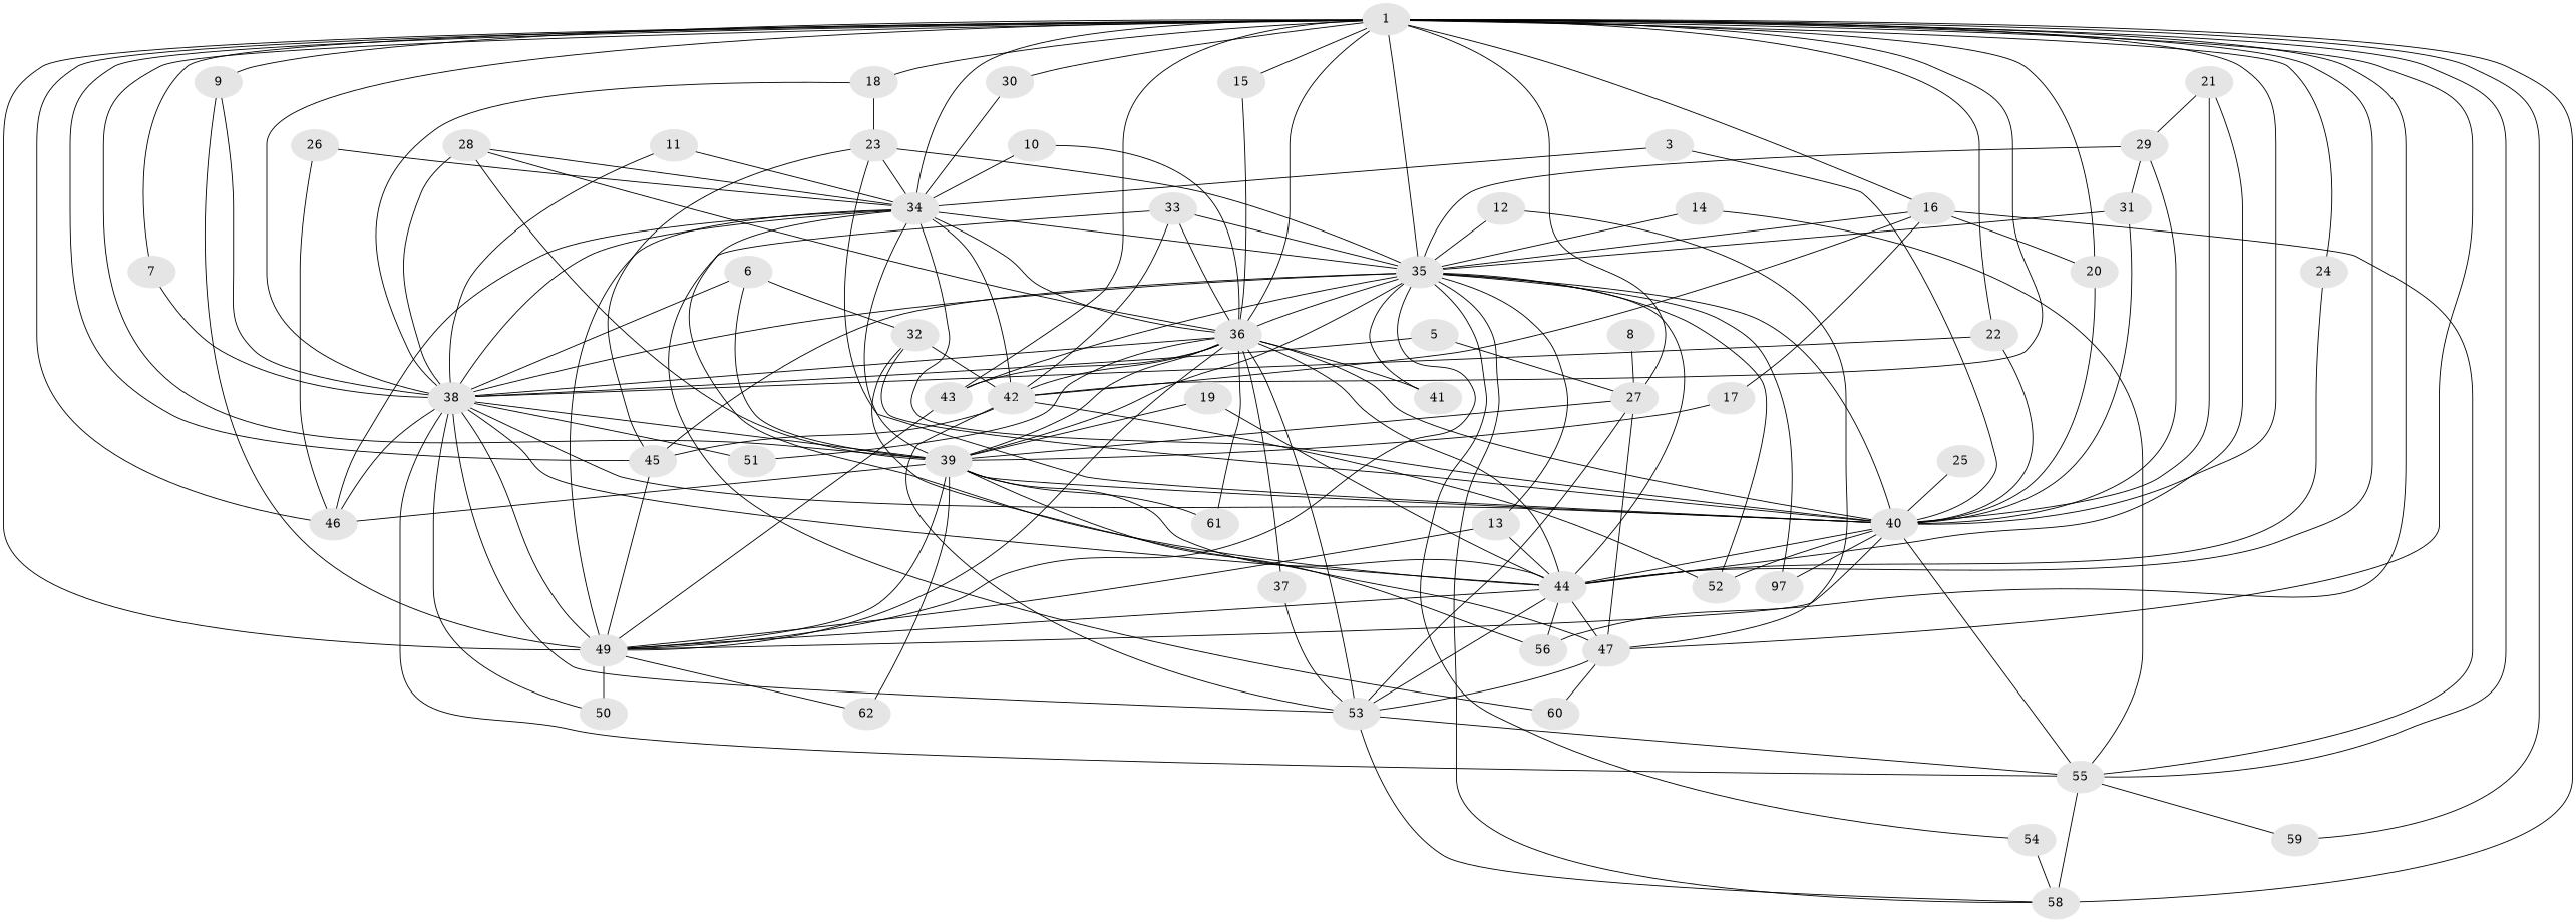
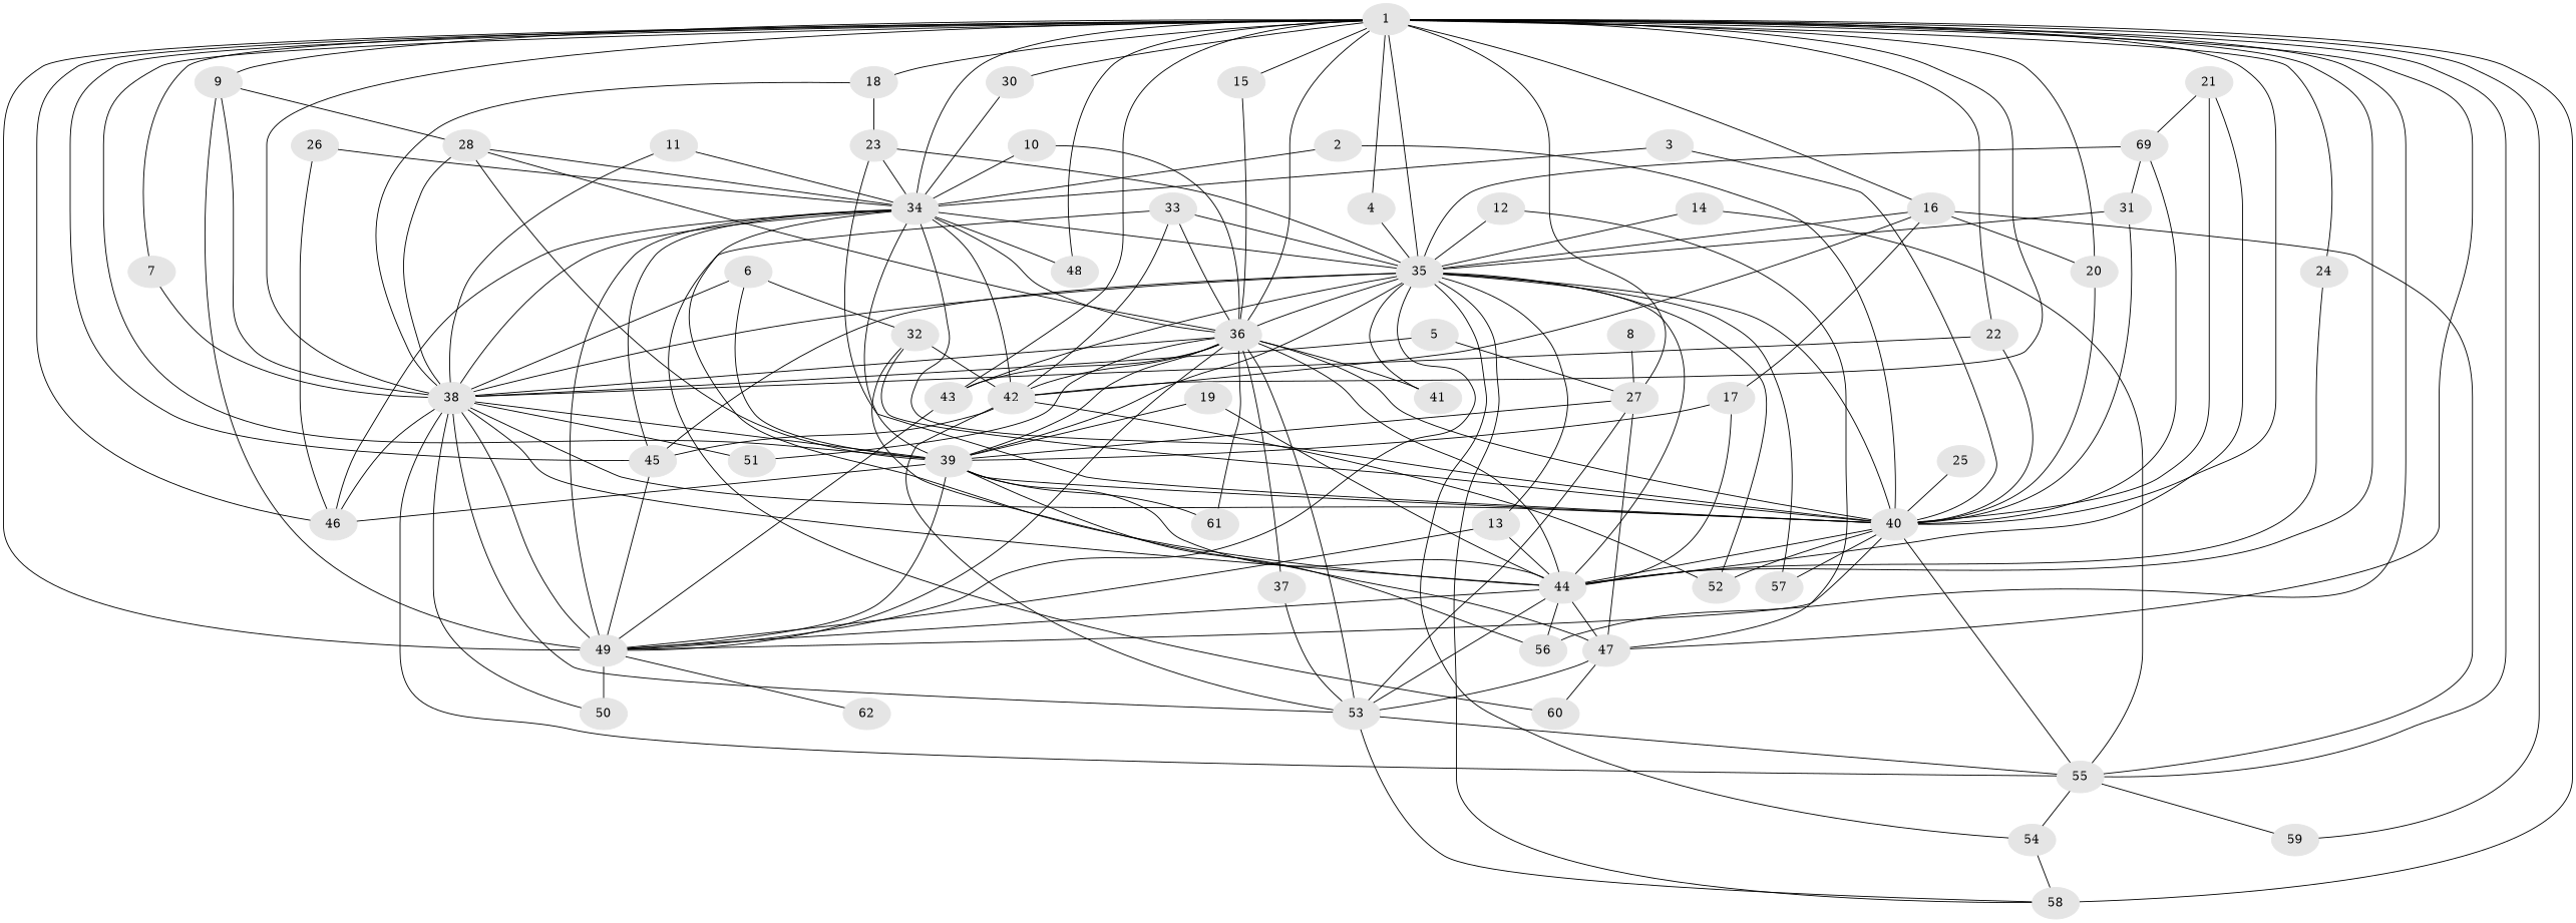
  graph {
    node [color=gray90 style=filled]
    edge [weight=1.0]
    1
+   4
    7
    9
    15
    16
    18
    20
    22
    24
    27
    30
    34
    35
    36
    38
    39
    40
    42
    43
    44
    45
    46
    47
+   48
    49
    55
    56
    58
    59
    28
    17
    23
    53
    13
    41
    52
    54
-   57 [label=97]
+   57
    51
    37
    61
    50
    62
    60
+   2
    3
    5
    6
    32
    8
    10
    11
    12
    14
    19
    21
-   29
+   29 [label=69]
    31
    25
    26
    33
+   1 -- 4
    1 -- 7
    1 -- 9
    1 -- 15
    1 -- 16
    1 -- 18
    1 -- 20 [weight=2.0]
    1 -- 22
    1 -- 24
    1 -- 27
    1 -- 30
    1 -- 34 [weight=2.0]
    1 -- 35 [weight=3.0]
    1 -- 36 [weight=2.0]
    1 -- 38 [weight=2.0]
    1 -- 39 [weight=2.0]
    1 -- 40 [weight=2.0]
    1 -- 42 [weight=2.0]
    1 -- 43
    1 -- 44 [weight=2.0]
    1 -- 45
    1 -- 46
    1 -- 47
+   1 -- 48
    1 -- 49 [weight=4.0]
    1 -- 55
    1 -- 56
    1 -- 58 [weight=2.0]
    1 -- 59
+   4 -- 35
    7 -- 38
    9 -- 38
    9 -- 49
+   9 -- 28
    15 -- 36
    16 -- 20
    16 -- 35 [weight=2.0]
    16 -- 42 [weight=2.0]
    16 -- 55
    16 -- 17
    18 -- 38
    18 -- 23
    20 -- 40
    22 -- 38
    22 -- 40
    24 -- 44
    27 -- 39
    27 -- 47
    27 -- 53
    30 -- 34
    34 -- 35
    34 -- 36
    34 -- 38 [weight=4.0]
    34 -- 39
    34 -- 40 [weight=2.0]
    34 -- 42
    34 -- 44
-   23 -- 45
+   34 -- 45
    34 -- 46
+   34 -- 48
    34 -- 49
    35 -- 36
    35 -- 38 [weight=4.0]
    35 -- 39
    35 -- 40
    35 -- 43
    35 -- 44
    35 -- 45
    35 -- 49
    35 -- 58
    35 -- 13
    35 -- 41
    35 -- 52
    35 -- 54
    35 -- 57
    36 -- 38
    36 -- 39
    36 -- 40
    36 -- 42
    36 -- 43
    36 -- 44 [weight=2.0]
    36 -- 49
    36 -- 53
    36 -- 41
    36 -- 51
    36 -- 37
    36 -- 61
    38 -- 39 [weight=3.0]
    38 -- 40
    38 -- 44 [weight=2.0]
    38 -- 46
    38 -- 49
    38 -- 55
    38 -- 53
    38 -- 51
    38 -- 50
    39 -- 40
    39 -- 44
    39 -- 46
    39 -- 49
    39 -- 56
    39 -- 61
-   39 -- 62
    40 -- 44
    40 -- 49
    40 -- 55
    40 -- 52
    40 -- 57
    42 -- 45
    42 -- 53
    42 -- 52
    43 -- 49
    44 -- 47
    44 -- 49
    44 -- 56
    44 -- 53
    45 -- 49
    47 -- 53
    47 -- 60
    49 -- 50 [weight=2.0]
    49 -- 62
-   55 -- 58
+   55 -- 54
    55 -- 59
    28 -- 34
    28 -- 36
    28 -- 38
    28 -- 39
    17 -- 39
+   17 -- 44
    23 -- 34
    23 -- 35
    23 -- 40
    53 -- 55
    53 -- 58
    13 -- 44
    13 -- 49
    54 -- 58
    37 -- 53
+   2 -- 34
+   2 -- 40
    3 -- 34
    3 -- 40
    5 -- 27
    5 -- 38
    6 -- 38
    6 -- 39
    6 -- 32
    32 -- 40 [weight=2.0]
    32 -- 42
    32 -- 47
    8 -- 27
    10 -- 34
    10 -- 36
    11 -- 34
    11 -- 38
    12 -- 35
    12 -- 47
    14 -- 35
    14 -- 55
    19 -- 39
    19 -- 44
    21 -- 40
    21 -- 44
    21 -- 29
    29 -- 35
    29 -- 40
    29 -- 31
    31 -- 35
    31 -- 40
    25 -- 40
    26 -- 34
    26 -- 46
    33 -- 35
    33 -- 36
    33 -- 42
    33 -- 60
  }
